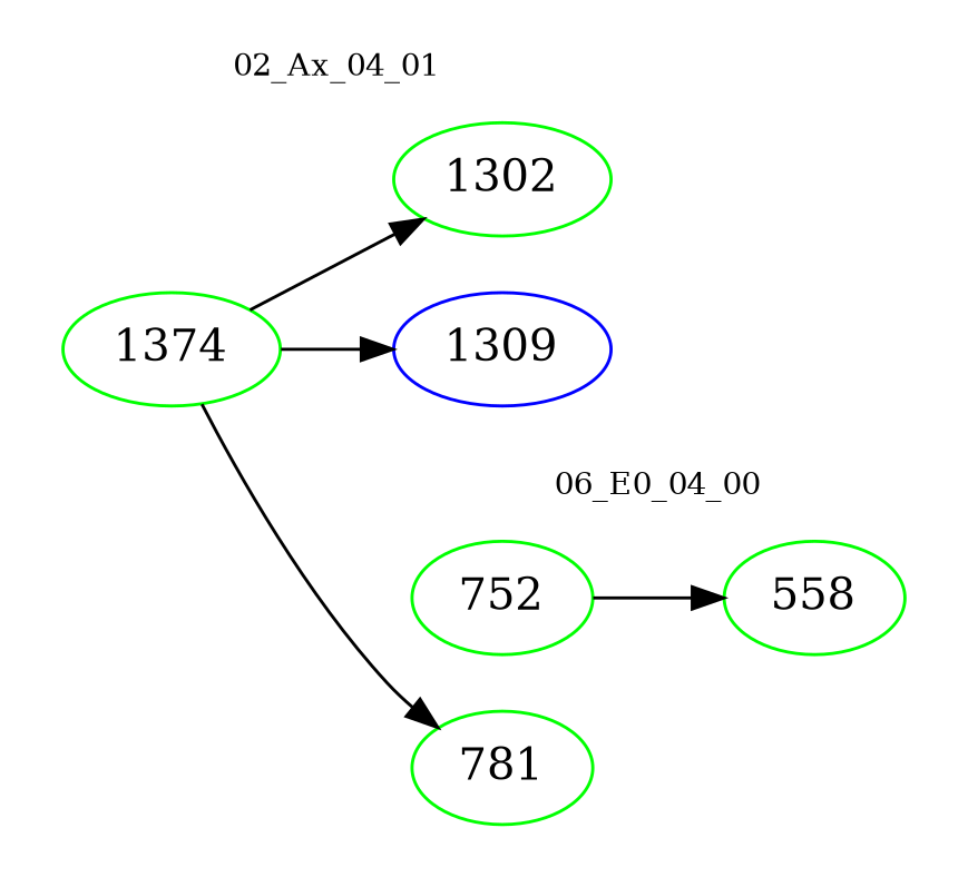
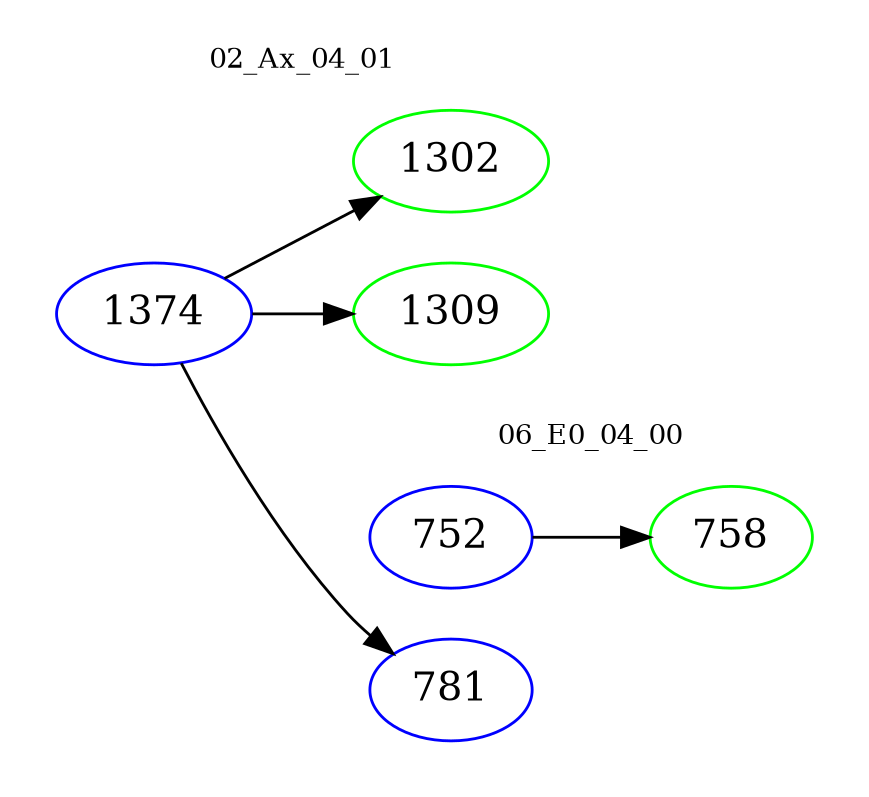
  digraph {
    rankdir=LR
    node [color=green]
    edge [color=black]
-   n1 [label=1374]
-   n2 [color=blue label=1309]
+   n1 [color=blue label=1374]
+   n2 [label=1309]
    n3 [label=1302]
-   n4 [label=752]
-   n5 [label=558]
-   n6 [label=781]
+   n4 [color=blue label=752]
+   n5 [label=758]
+   n6 [color=blue label=781]
    subgraph cluster_1 {
      color=white
      fontsize=10
      label="02_Ax_04_01"
      n1
      n2
      n3
    }
    subgraph cluster_2 {
      color=white
      fontsize=10
      label="06_E0_04_00"
      n4
      n5
      n6
    }
    n1 -> n2
    n1 -> n3
    n1 -> n6
    n4 -> n5
  }
